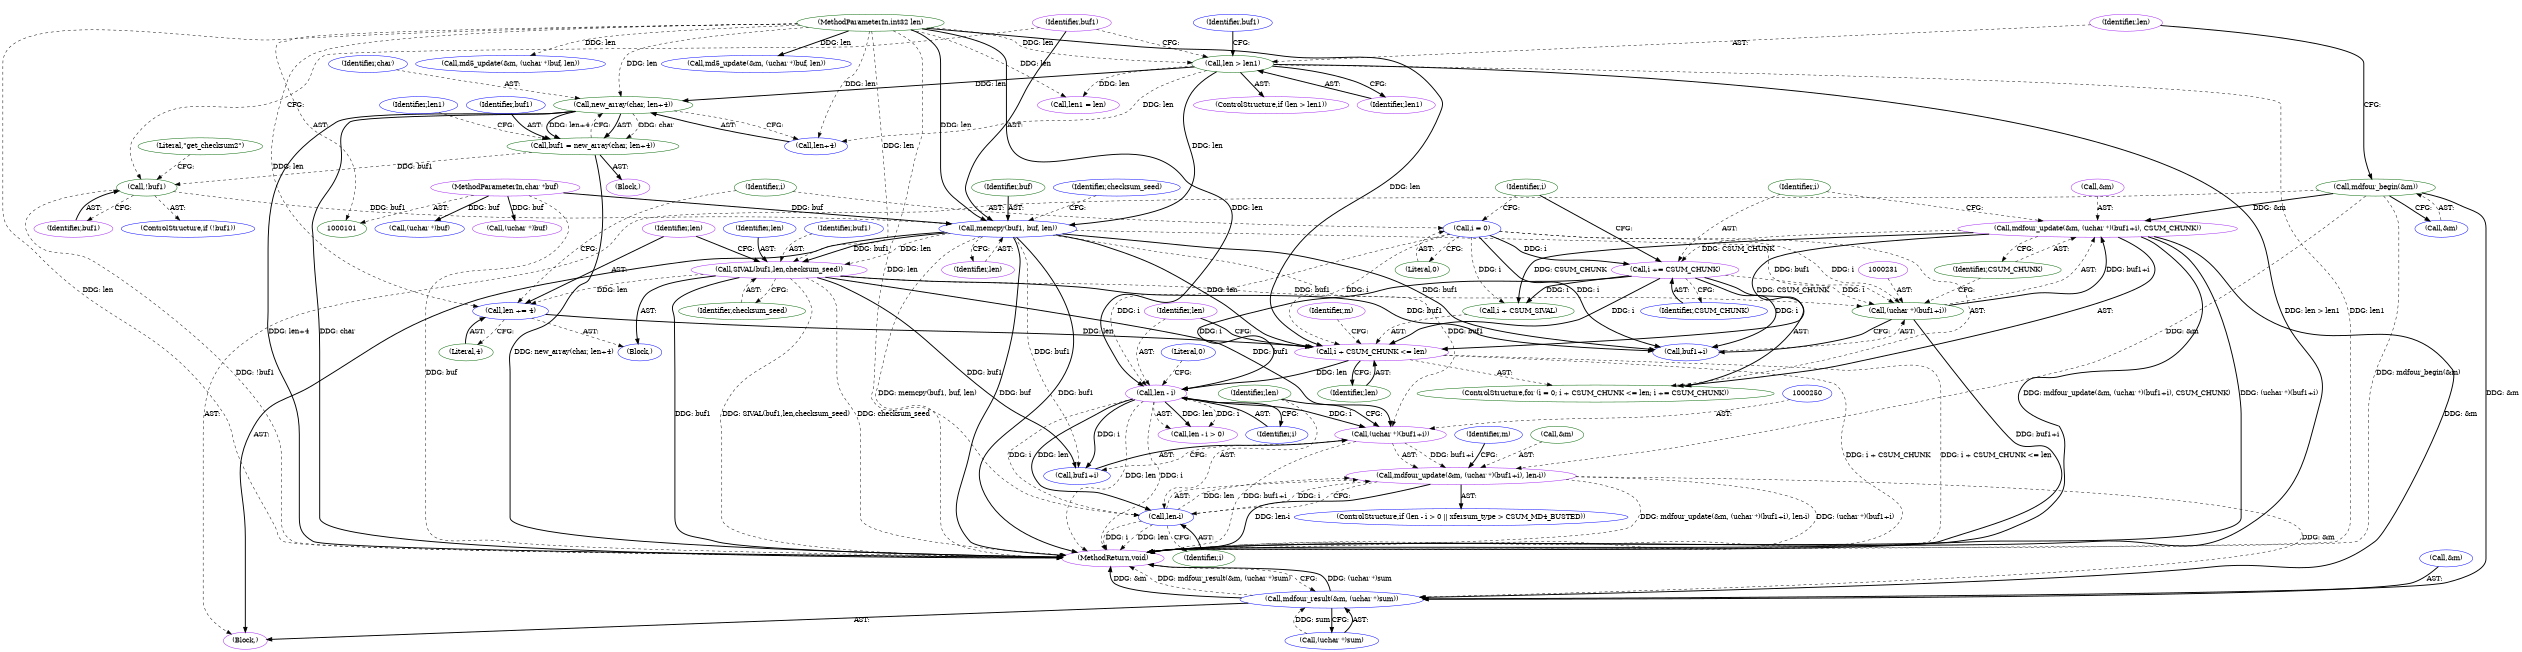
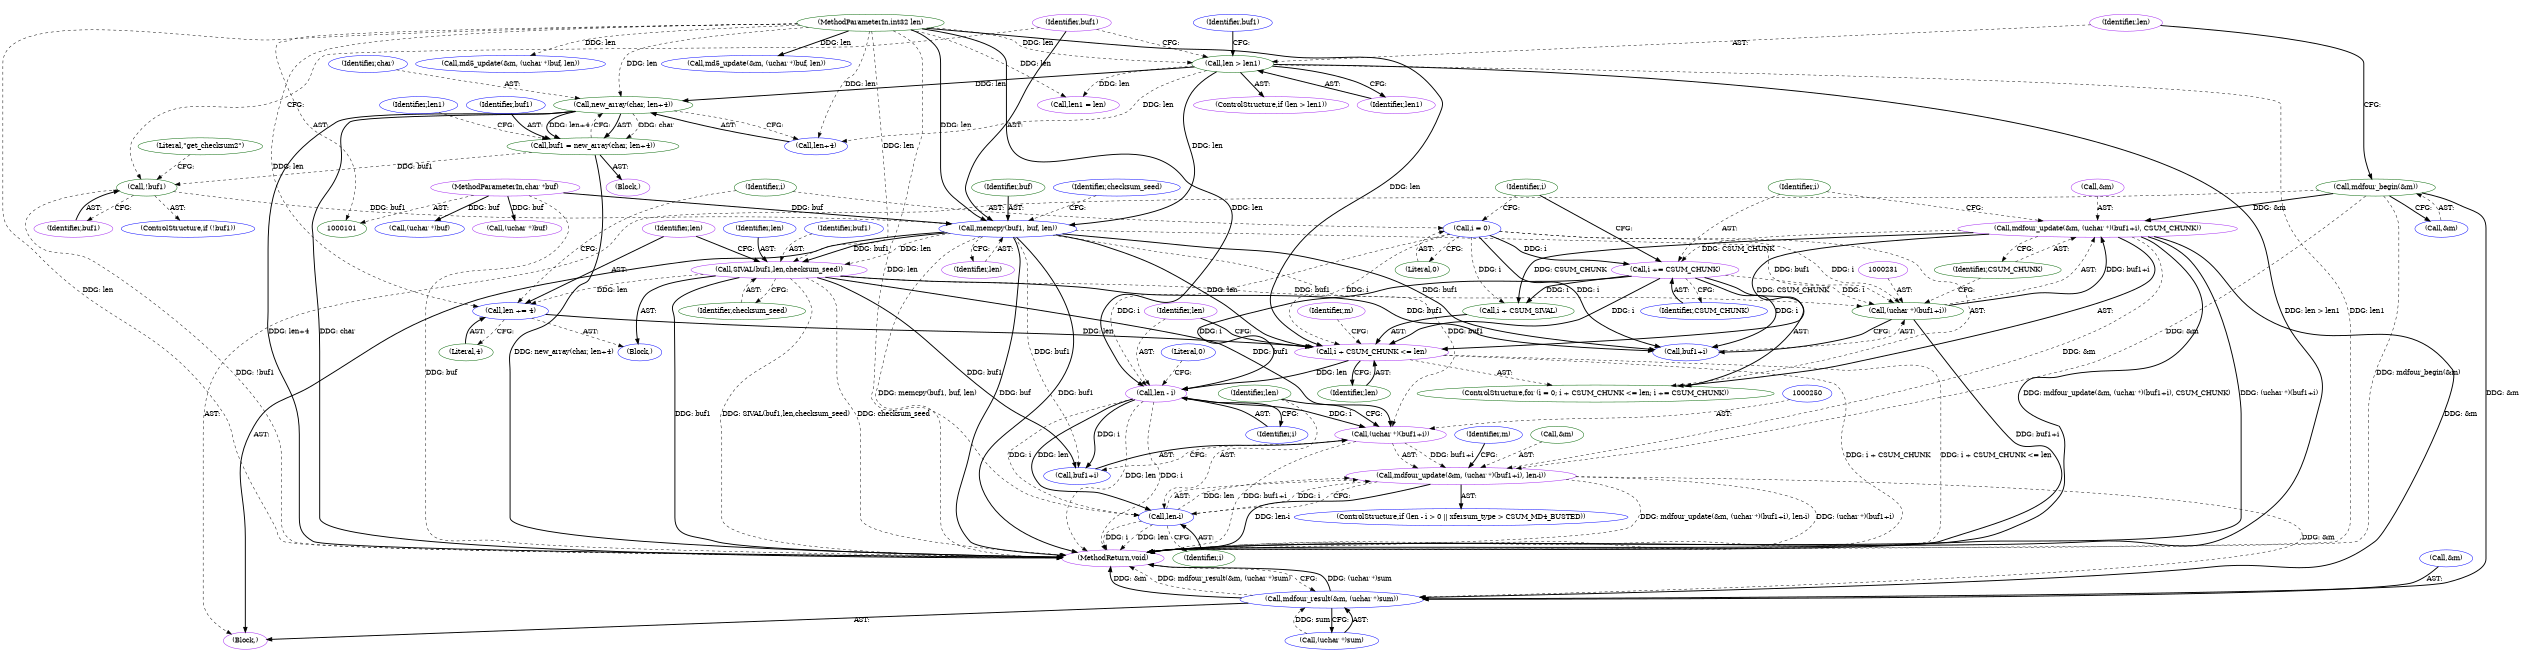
  digraph {
    node [color=blue]
    edge [style=dashed]
    n1 [color=purple label="(Call,mdfour_update(&m, (uchar *)(buf1+i), len-i))"]
    n2 [label="(Call,len-i)"]
    n3 [label="(Call,mdfour_result(&m, (uchar *)sum))"]
    n4 [label="(ControlStructure,if (len - i > 0 || xfersum_type > CSUM_MD4_BUSTED))"]
    n5 [color=purple label="(MethodReturn,void)"]
    n6 [color=darkgreen label="(Identifier,i)"]
    n7 [color=purple label="(Block,)"]
    n8 [label="(Call,(uchar *)sum)"]
    n9 [color=purple label="(Call,mdfour_update(&m, (uchar *)(buf1+i), CSUM_CHUNK))"]
    n10 [color=purple label="(Call,i += CSUM_CHUNK)"]
    n11 [color=purple label="(Call,i + CSUM_CHUNK <= len)"]
    n12 [color=darkgreen label="(Call,i + CSUM_SIVAL)"]
    n13 [color=darkgreen label="(ControlStructure,for (i = 0; i + CSUM_CHUNK <= len; i += CSUM_CHUNK))"]
    n14 [color=darkgreen label="(Identifier,CSUM_CHUNK)"]
    n15 [color=darkgreen label="(Call,(uchar *)(buf1+i))"]
    n16 [label="(Call,buf1+i)"]
    n17 [color=purple label="(Call,len - i)"]
    n18 [label="(Identifier,CSUM_CHUNK)"]
    n19 [color=darkgreen label="(Identifier,len)"]
    n20 [color=darkgreen label="(Call,mdfour_begin(&m))"]
    n21 [label="(Call,&m)"]
    n22 [color=purple label="(Call,SIVAL(buf1,len,checksum_seed))"]
    n23 [color=purple label="(Call,(uchar *)(buf1+i))"]
    n24 [label="(Call,len += 4)"]
    n25 [label="(Call,buf1+i)"]
    n26 [label="(Block,)"]
    n27 [color=darkgreen label="(Identifier,checksum_seed)"]
    n28 [color=darkgreen label="(Literal,4)"]
    n29 [label="(Call,memcpy(buf1, buf, len))"]
    n30 [color=purple label="(Identifier,len)"]
    n31 [color=darkgreen label="(Call,!buf1)"]
    n32 [color=purple label="(Identifier,buf1)"]
    n33 [label="(ControlStructure,if (!buf1))"]
    n34 [color=darkgreen label="(Call,buf1 = new_array(char, len+4))"]
    n35 [color=darkgreen label="(Call,new_array(char, len+4))"]
    n36 [color=purple label="(Block,)"]
    n37 [label="(Call,len+4)"]
    n38 [color=darkgreen label="(Call,len > len1)"]
    n39 [color=purple label="(Identifier,len1)"]
    n40 [color=purple label="(Call,len1 = len)"]
    n41 [color=purple label="(ControlStructure,if (len > len1))"]
    n42 [color=darkgreen label="(MethodParameterIn,int32 len)"]
    n43 [label="(Call,md5_update(&m, (uchar *)buf, len))"]
    n44 [label="(Call,md5_update(&m, (uchar *)buf, len))"]
    1000101 [color=darkgreen]
-   n46 [color=purple label="(Call,len - i > 0)"]
    n47 [label="(Identifier,i)"]
    n48 [color=purple label="(MethodParameterIn,char *buf)"]
    n49 [label="(Call,(uchar *)buf)"]
    n50 [color=purple label="(Call,(uchar *)buf)"]
    n51 [label="(Call,i = 0)"]
    n52 [color=darkgreen label="(Literal,0)"]
    n53 [color=darkgreen label="(Identifier,i)"]
    n54 [label="(Identifier,len)"]
    n55 [color=darkgreen label="(Identifier,i)"]
    n56 [color=purple label="(Identifier,m)"]
    n57 [label="(Identifier,buf1)"]
    n58 [color=darkgreen label="(Identifier,buf)"]
    n59 [label="(Call,&m)"]
    n60 [color=purple label="(Identifier,buf1)"]
    n61 [color=purple label="(Identifier,len)"]
    n62 [label="(Identifier,len1)"]
    n63 [color=darkgreen label="(Identifier,len)"]
    n64 [color=purple label="(Identifier,len)"]
    n65 [color=purple label="(Call,&m)"]
    n66 [color=darkgreen label="(Literal,\"get_checksum2\")"]
    n67 [label="(Identifier,char)"]
    n68 [label="(Identifier,buf1)"]
    n69 [color=darkgreen label="(Identifier,i)"]
    n70 [color=purple label="(Identifier,len)"]
    n71 [label="(Identifier,buf1)"]
    n72 [label="(Identifier,m)"]
    n73 [label="(Literal,0)"]
    n74 [label="(Identifier,checksum_seed)"]
    n75 [color=darkgreen label="(Call,&m)"]
    1000231 [color=purple]
    1000250
    n1 -> n2 [label="CFG: "]
    n1 -> n3 [label="DDG: &m"]
    n1 -> n4 [label="AST: " style=bold]
    n1 -> n5 [label="DDG: len-i" style=bold]
    n1 -> n5 [label="DDG: mdfour_update(&m, (uchar *)(buf1+i), len-i)"]
    n1 -> n5 [label="DDG: (uchar *)(buf1+i)"]
    n2 -> n1 [label="AST: "]
    n2 -> n1 [label="DDG: len"]
    n2 -> n1 [label="DDG: i"]
    n2 -> n5 [label="DDG: len"]
    n2 -> n5 [label="DDG: i"]
    n2 -> n6 [label="CFG: "]
    n3 -> n5 [label="DDG: (uchar *)sum" style=bold]
    n3 -> n5 [label="DDG: &m" style=bold]
    n3 -> n5 [label="DDG: mdfour_result(&m, (uchar *)sum)"]
    n3 -> n7 [label="AST: " style=bold]
    n3 -> n8 [label="CFG: " style=bold]
    n5 -> n3 [label="CFG: "]
    n6 -> n2 [label="AST: " style=bold]
    n8 -> n3 [label="AST: " style=bold]
    n8 -> n3 [label="DDG: sum"]
+   n9 -> n1 [label="DDG: &m"]
    n9 -> n3 [label="DDG: &m" style=bold]
    n9 -> n5 [label="DDG: mdfour_update(&m, (uchar *)(buf1+i), CSUM_CHUNK)" style=bold]
    n9 -> n5 [label="DDG: (uchar *)(buf1+i)" style=bold]
    n9 -> n10 [label="DDG: CSUM_CHUNK"]
    n9 -> n11 [label="DDG: CSUM_CHUNK" style=bold]
    n9 -> n12 [label="DDG: CSUM_CHUNK" style=bold]
    n9 -> n13 [label="AST: " style=bold]
    n9 -> n14 [label="CFG: "]
    n10 -> n11 [label="DDG: i" style=bold]
    n10 -> n12 [label="DDG: i" style=bold]
    n10 -> n13 [label="AST: " style=bold]
    n10 -> n15 [label="DDG: i"]
    n10 -> n16 [label="DDG: i" style=bold]
    n10 -> n17 [label="DDG: i" style=bold]
    n10 -> n18 [label="CFG: "]
    n11 -> n5 [label="DDG: i + CSUM_CHUNK <= len"]
    n11 -> n5 [label="DDG: i + CSUM_CHUNK"]
    n11 -> n13 [label="AST: "]
    n11 -> n17 [label="DDG: len" style=bold]
    n11 -> n19 [label="CFG: " style=bold]
-   n12 -> n11 [label="AST: "]
+   n12 -> n11 [label="AST: " style=bold]
    n14 -> n9 [label="AST: "]
    n14 -> n15 [label="CFG: "]
    n15 -> n5 [label="DDG: buf1+i" style=bold]
    n15 -> n9 [label="AST: "]
    n15 -> n9 [label="DDG: buf1+i" style=bold]
    n15 -> n16 [label="CFG: " style=bold]
    n16 -> n15 [label="AST: "]
    n17 -> n2 [label="DDG: len" style=bold]
    n17 -> n2 [label="DDG: i"]
    n17 -> n5 [label="DDG: len"]
    n17 -> n5 [label="DDG: i"]
    n17 -> n23 [label="DDG: i" style=bold]
    n17 -> n25 [label="DDG: i" style=bold]
-   n17 -> n46 [label="AST: "]
-   n17 -> n46 [label="DDG: len" style=bold]
-   n17 -> n46 [label="DDG: i"]
    n17 -> n47 [label="CFG: " style=bold]
    n18 -> n10 [label="AST: " style=bold]
    n19 -> n11 [label="AST: " style=bold]
    n20 -> n1 [label="DDG: &m"]
    n20 -> n3 [label="DDG: &m" style=bold]
    n20 -> n5 [label="DDG: mdfour_begin(&m)"]
    n20 -> n7 [label="AST: "]
    n20 -> n9 [label="DDG: &m" style=bold]
    n20 -> n21 [label="CFG: " style=bold]
    n21 -> n20 [label="AST: "]
    n22 -> n5 [label="DDG: buf1" style=bold]
    n22 -> n5 [label="DDG: SIVAL(buf1,len,checksum_seed)"]
    n22 -> n5 [label="DDG: checksum_seed"]
    n22 -> n15 [label="DDG: buf1"]
    n22 -> n16 [label="DDG: buf1" style=bold]
    n22 -> n23 [label="DDG: buf1" style=bold]
    n22 -> n24 [label="DDG: len"]
    n22 -> n25 [label="DDG: buf1" style=bold]
    n22 -> n26 [label="AST: " style=bold]
    n22 -> n27 [label="CFG: "]
    n23 -> n1 [label="AST: "]
    n23 -> n1 [label="DDG: buf1+i"]
    n23 -> n5 [label="DDG: buf1+i"]
    n23 -> n25 [label="CFG: "]
    n24 -> n11 [label="DDG: len" style=bold]
    n24 -> n26 [label="AST: "]
    n24 -> n28 [label="CFG: "]
    n25 -> n23 [label="AST: " style=bold]
    n27 -> n22 [label="AST: "]
    n28 -> n24 [label="AST: " style=bold]
    n29 -> n5 [label="DDG: memcpy(buf1, buf, len)"]
    n29 -> n5 [label="DDG: buf" style=bold]
    n29 -> n5 [label="DDG: buf1" style=bold]
    n29 -> n7 [label="AST: " style=bold]
    n29 -> n11 [label="DDG: len" style=bold]
    n29 -> n15 [label="DDG: buf1"]
    n29 -> n16 [label="DDG: buf1" style=bold]
    n29 -> n22 [label="DDG: buf1" style=bold]
    n29 -> n22 [label="DDG: len"]
    n29 -> n23 [label="DDG: buf1"]
    n29 -> n25 [label="DDG: buf1"]
    n29 -> n30 [label="CFG: "]
    n30 -> n29 [label="AST: "]
    n31 -> n5 [label="DDG: !buf1"]
    n31 -> n29 [label="DDG: buf1"]
    n31 -> n32 [label="CFG: "]
    n31 -> n33 [label="AST: "]
    n32 -> n31 [label="AST: " style=bold]
    n34 -> n5 [label="DDG: new_array(char, len+4)" style=bold]
    n34 -> n31 [label="DDG: buf1"]
    n34 -> n35 [label="CFG: "]
    n34 -> n36 [label="AST: " style=bold]
    n35 -> n5 [label="DDG: len+4" style=bold]
    n35 -> n5 [label="DDG: char" style=bold]
    n35 -> n34 [label="AST: " style=bold]
    n35 -> n34 [label="DDG: char"]
    n35 -> n34 [label="DDG: len+4" style=bold]
    n35 -> n37 [label="CFG: "]
    n37 -> n35 [label="AST: " style=bold]
    n38 -> n5 [label="DDG: len > len1" style=bold]
    n38 -> n5 [label="DDG: len1"]
    n38 -> n29 [label="DDG: len" style=bold]
    n38 -> n35 [label="DDG: len" style=bold]
    n38 -> n37 [label="DDG: len"]
    n38 -> n39 [label="CFG: " style=bold]
    n38 -> n40 [label="DDG: len"]
    n38 -> n41 [label="AST: " style=bold]
    n39 -> n38 [label="AST: " style=bold]
    n42 -> n2 [label="DDG: len"]
    n42 -> n5 [label="DDG: len"]
    n42 -> n11 [label="DDG: len" style=bold]
    n42 -> n17 [label="DDG: len" style=bold]
    n42 -> n22 [label="DDG: len"]
    n42 -> n24 [label="DDG: len"]
    n42 -> n29 [label="DDG: len" style=bold]
    n42 -> n35 [label="DDG: len"]
    n42 -> n37 [label="DDG: len"]
    n42 -> n38 [label="DDG: len"]
    n42 -> n40 [label="DDG: len"]
    n42 -> n43 [label="DDG: len"]
    n42 -> n44 [label="DDG: len" style=bold]
    n42 -> 1000101 [label="AST: "]
    n47 -> n17 [label="AST: " style=bold]
    n48 -> n5 [label="DDG: buf"]
    n48 -> n29 [label="DDG: buf" style=bold]
    n48 -> 1000101 [label="AST: "]
    n48 -> n49 [label="DDG: buf" style=bold]
    n48 -> n50 [label="DDG: buf" style=bold]
    n51 -> n10 [label="DDG: i" style=bold]
    n51 -> n11 [label="DDG: i"]
    n51 -> n12 [label="DDG: i"]
    n51 -> n13 [label="AST: "]
    n51 -> n15 [label="DDG: i"]
    n51 -> n16 [label="DDG: i" style=bold]
    n51 -> n17 [label="DDG: i"]
    n51 -> n52 [label="CFG: "]
    n52 -> n51 [label="AST: "]
    n53 -> n9 [label="CFG: "]
    n53 -> n10 [label="AST: "]
    n54 -> n22 [label="AST: " style=bold]
    n55 -> n24 [label="CFG: "]
    n55 -> n51 [label="AST: "]
    n56 -> n11 [label="CFG: "]
    n57 -> n38 [label="CFG: " style=bold]
    n58 -> n29 [label="AST: " style=bold]
    n59 -> n3 [label="AST: " style=bold]
    n60 -> n29 [label="AST: " style=bold]
    n60 -> n31 [label="CFG: "]
    n60 -> n38 [label="CFG: "]
    n61 -> n22 [label="CFG: " style=bold]
    n61 -> n24 [label="AST: " style=bold]
    n62 -> n34 [label="CFG: "]
    n63 -> n2 [label="AST: "]
    n63 -> n23 [label="CFG: " style=bold]
    n64 -> n20 [label="CFG: " style=bold]
    n64 -> n38 [label="AST: "]
    n65 -> n9 [label="AST: "]
    n66 -> n31 [label="CFG: "]
    n67 -> n35 [label="AST: "]
    n68 -> n22 [label="AST: "]
    n69 -> n10 [label="CFG: " style=bold]
    n69 -> n51 [label="CFG: "]
    n70 -> n11 [label="CFG: " style=bold]
    n70 -> n17 [label="AST: "]
    n71 -> n34 [label="AST: " style=bold]
    n72 -> n1 [label="CFG: " style=bold]
    n73 -> n17 [label="CFG: "]
    n74 -> n29 [label="CFG: "]
    n75 -> n1 [label="AST: "]
    1000231 -> n15 [label="AST: "]
    1000250 -> n23 [label="AST: "]
  }
